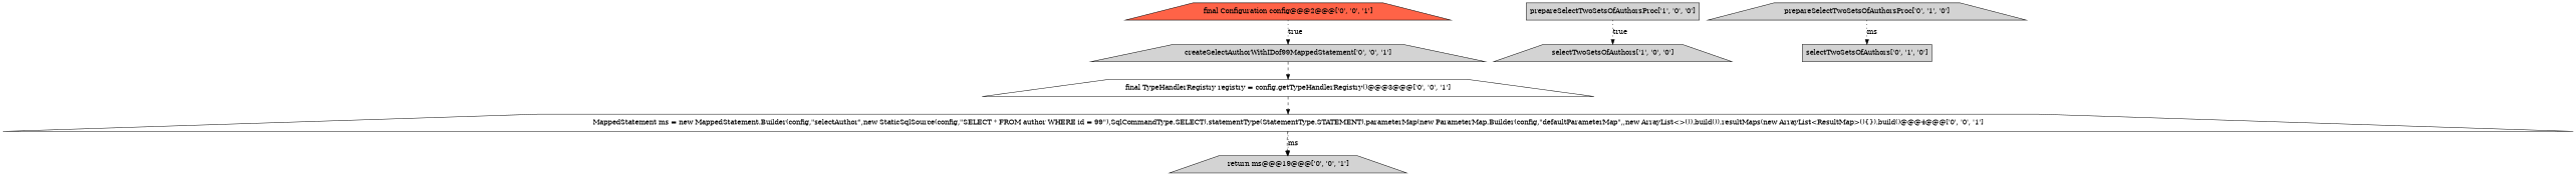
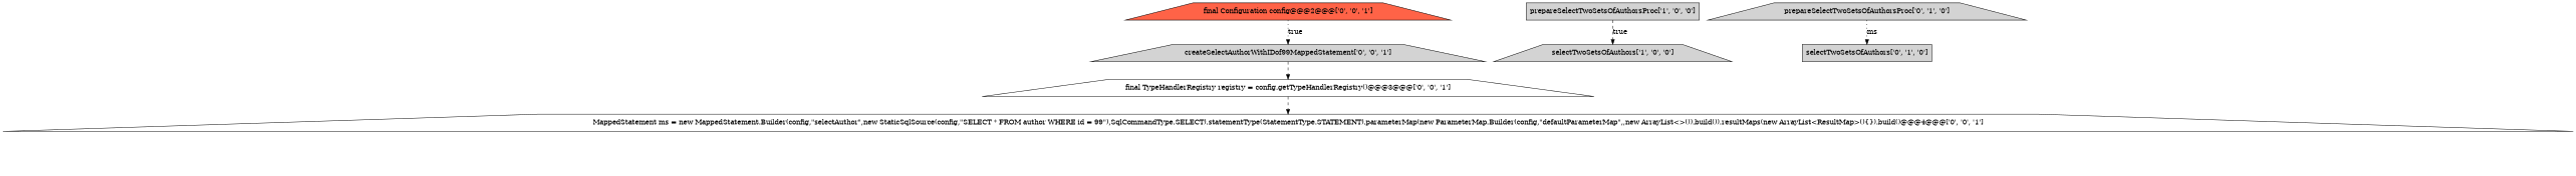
  digraph {
    node [fillcolor=lightgray shape=trapezium style=filled]
    edge [style=dotted]
    n1 [fillcolor=white label="final TypeHandlerRegistry registry = config.getTypeHandlerRegistry()@@@3@@@['0', '0', '1']"]
    n2 [fillcolor=white label="MappedStatement ms = new MappedStatement.Builder(config,\"selectAuthor\",new StaticSqlSource(config,\"SELECT * FROM author WHERE id = 99\"),SqlCommandType.SELECT).statementType(StatementType.STATEMENT).parameterMap(new ParameterMap.Builder(config,\"defaultParameterMap\",,new ArrayList<>()).build()).resultMaps(new ArrayList<ResultMap>(){}).build()@@@4@@@['0', '0', '1']"]
-   n3 [label="return ms@@@19@@@['0', '0', '1']"]
    n4 [label="prepareSelectTwoSetsOfAuthorsProc['1', '0', '0']" shape=box]
    n5 [label="selectTwoSetsOfAuthors['1', '0', '0']"]
    n6 [label="createSelectAuthorWithIDof99MappedStatement['0', '0', '1']"]
    n7 [fillcolor=tomato label="final Configuration config@@@2@@@['0', '0', '1']"]
    n8 [label="prepareSelectTwoSetsOfAuthorsProc['0', '1', '0']"]
    n9 [label="selectTwoSetsOfAuthors['0', '1', '0']" shape=box]
    n1 -> n2 [style=dashed]
-   n2 -> n3 [style=dashed]
-   n2 -> n3 [label=ms]
-   n4 -> n5 [label=true]
+   n4 -> n5 [label=true style=dashed]
    n6 -> n1 [style=dashed]
    n7 -> n6 [label=true]
    n8 -> n9 [label=ms]
  }
